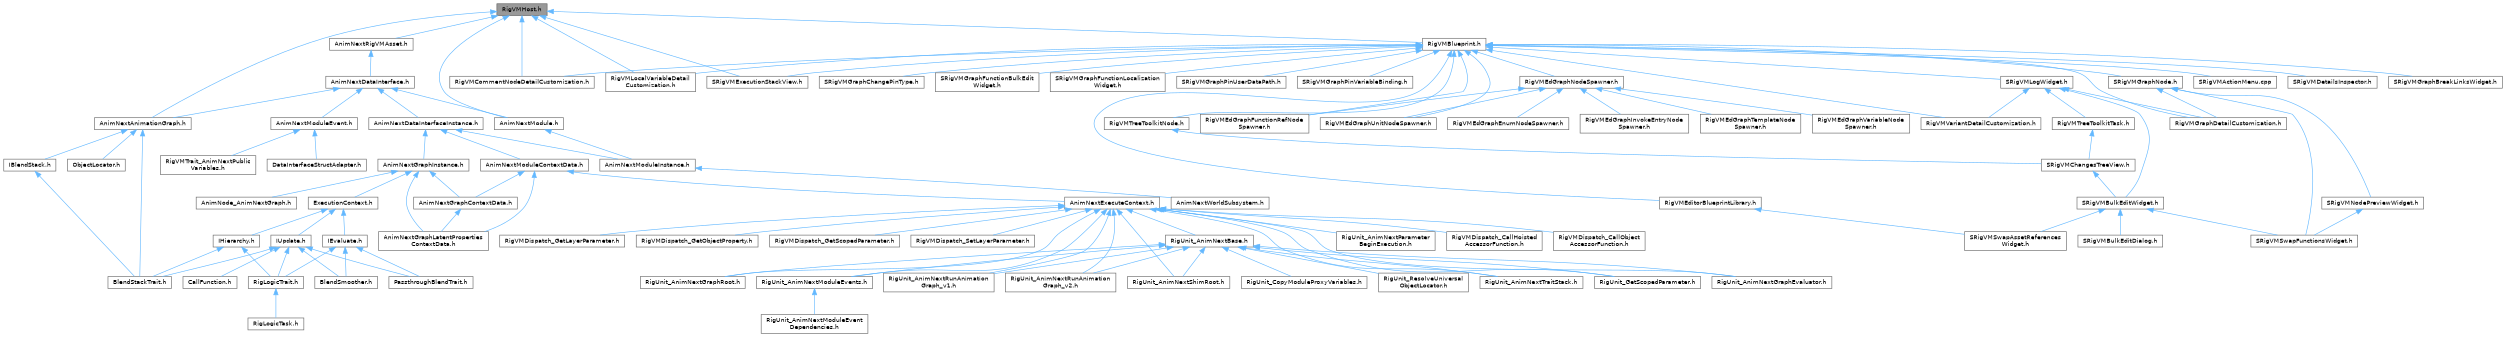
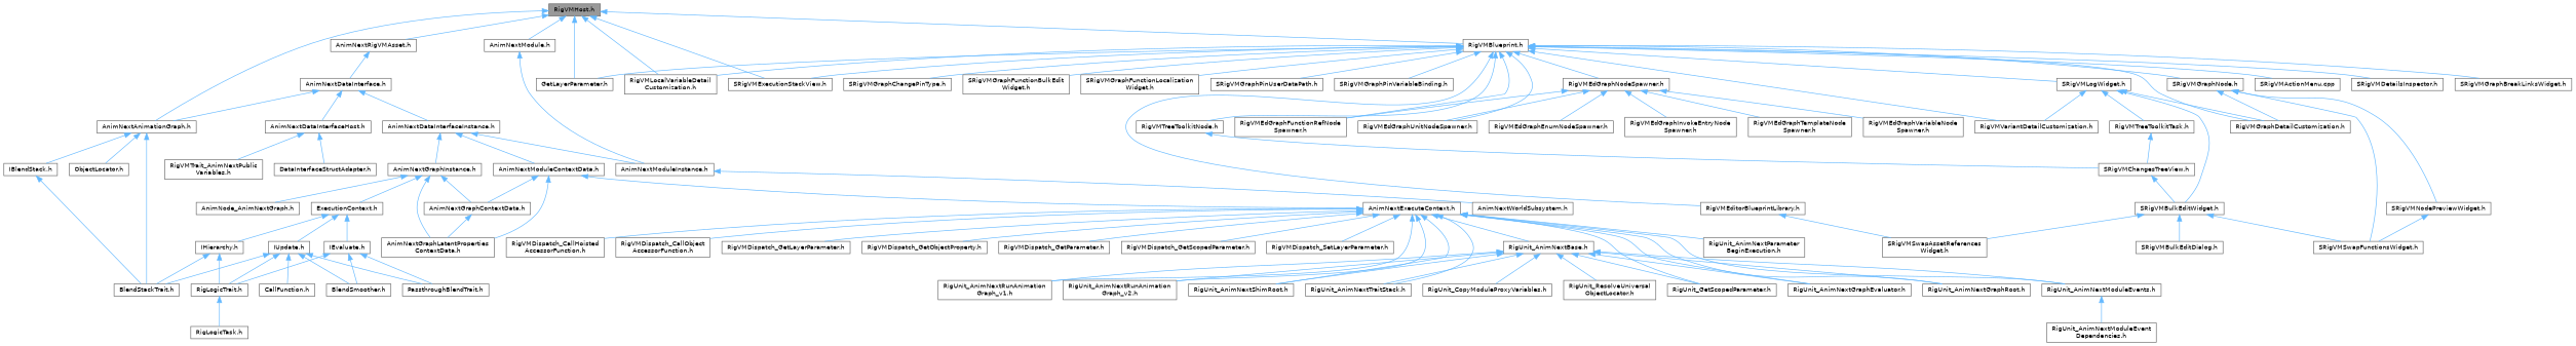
  digraph {
    node [color=grey40 fillcolor=white fontname=Helvetica fontsize=10 shape=box style=filled]
    edge [color=steelblue1 dir=back fontname=Helvetica fontsize=10 labelfontname=Helvetica labelfontsize=10 style=solid]
    n1 [color=gray40 fillcolor=grey60 fontcolor=black height=0.2 label="RigVMHost.h" width=0.4]
    n2 [height=0.2 label="AnimNextAnimationGraph.h" width=0.4]
    n3 [height=0.2 label="AnimNextModule.h" width=0.4]
    n4 [height=0.2 label="AnimNextRigVMAsset.h" width=0.4]
    n5 [height=0.2 label="RigVMBlueprint.h" width=0.4]
-   n6 [height=0.2 label="RigVMCommentNodeDetailCustomization.h" width=0.4]
+   n6 [height=0.2 label="GetLayerParameter.h" width=0.4]
    n7 [height=0.2 label="RigVMLocalVariableDetail\lCustomization.h" width=0.4]
    n8 [height=0.2 label="SRigVMExecutionStackView.h" width=0.4]
    n9 [height=0.2 label="ObjectLocator.h" width=0.4]
    n10 [height=0.2 label="BlendStackTrait.h" width=0.4]
    n11 [height=0.2 label="IBlendStack.h" width=0.4]
    n12 [height=0.2 label="AnimNextModuleInstance.h" width=0.4]
    n13 [height=0.2 label="AnimNextDataInterface.h" width=0.4]
    n14 [height=0.2 label="RigVMEdGraphFunctionRefNode\lSpawner.h" width=0.4]
    n15 [height=0.2 label="RigVMEdGraphNodeSpawner.h" width=0.4]
    n16 [height=0.2 label="RigVMEdGraphUnitNodeSpawner.h" width=0.4]
    n17 [height=0.2 label="RigVMEditorBlueprintLibrary.h" width=0.4]
    n18 [height=0.2 label="RigVMGraphDetailCustomization.h" width=0.4]
    n19 [height=0.2 label="RigVMTreeToolkitNode.h" width=0.4]
    n20 [height=0.2 label="RigVMVariantDetailCustomization.h" width=0.4]
    n21 [height=0.2 label="SRigVMActionMenu.cpp" width=0.4]
    n22 [height=0.2 label="SRigVMDetailsInspector.h" width=0.4]
    n23 [height=0.2 label="SRigVMGraphBreakLinksWidget.h" width=0.4]
    n24 [height=0.2 label="SRigVMGraphChangePinType.h" width=0.4]
    n25 [height=0.2 label="SRigVMGraphFunctionBulkEdit\lWidget.h" width=0.4]
    n26 [height=0.2 label="SRigVMGraphFunctionLocalization\lWidget.h" width=0.4]
    n27 [height=0.2 label="SRigVMGraphNode.h" width=0.4]
    n28 [height=0.2 label="SRigVMGraphPinUserDataPath.h" width=0.4]
    n29 [height=0.2 label="SRigVMGraphPinVariableBinding.h" width=0.4]
    n30 [height=0.2 label="SRigVMLogWidget.h" width=0.4]
    n31 [height=0.2 label="AnimNode_AnimNextGraph.h" width=0.4]
    n32 [height=0.2 label="AnimNextWorldSubsystem.h" width=0.4]
-   n33 [height=0.2 label="AnimNextModuleEvent.h" width=0.4]
+   n33 [height=0.2 label="AnimNextDataInterfaceHost.h" width=0.4]
    n34 [height=0.2 label="AnimNextDataInterfaceInstance.h" width=0.4]
    n35 [height=0.2 label="DataInterfaceStructAdapter.h" width=0.4]
    n36 [height=0.2 label="RigVMTrait_AnimNextPublic\lVariables.h" width=0.4]
    n37 [height=0.2 label="AnimNextGraphInstance.h" width=0.4]
    n38 [height=0.2 label="AnimNextModuleContextData.h" width=0.4]
    n39 [height=0.2 label="AnimNextGraphContextData.h" width=0.4]
    n40 [height=0.2 label="AnimNextGraphLatentProperties\lContextData.h" width=0.4]
    n41 [height=0.2 label="ExecutionContext.h" width=0.4]
    n42 [height=0.2 label="AnimNextExecuteContext.h" width=0.4]
    n43 [height=0.2 label="IEvaluate.h" width=0.4]
    n44 [height=0.2 label="IHierarchy.h" width=0.4]
    n45 [height=0.2 label="IUpdate.h" width=0.4]
    n46 [height=0.2 label="BlendSmoother.h" width=0.4]
    n47 [height=0.2 label="PassthroughBlendTrait.h" width=0.4]
    n48 [height=0.2 label="RigLogicTrait.h" width=0.4]
    n49 [height=0.2 label="CallFunction.h" width=0.4]
    n50 [height=0.2 label="RigLogicTask.h" width=0.4]
    n51 [height=0.2 label="RigUnit_AnimNextBase.h" width=0.4]
    n52 [height=0.2 label="RigUnit_GetScopedParameter.h" width=0.4]
    n53 [height=0.2 label="RigUnit_AnimNextGraphEvaluator.h" width=0.4]
    n54 [height=0.2 label="RigUnit_AnimNextGraphRoot.h" width=0.4]
    n55 [height=0.2 label="RigUnit_AnimNextModuleEvents.h" width=0.4]
    n56 [height=0.2 label="RigUnit_AnimNextRunAnimation\lGraph_v1.h" width=0.4]
    n57 [height=0.2 label="RigUnit_AnimNextRunAnimation\lGraph_v2.h" width=0.4]
    n58 [height=0.2 label="RigUnit_AnimNextShimRoot.h" width=0.4]
    n59 [height=0.2 label="RigUnit_AnimNextTraitStack.h" width=0.4]
    n60 [height=0.2 label="RigUnit_AnimNextParameter\lBeginExecution.h" width=0.4]
    n61 [height=0.2 label="RigVMDispatch_CallHoisted\lAccessorFunction.h" width=0.4]
    n62 [height=0.2 label="RigVMDispatch_CallObject\lAccessorFunction.h" width=0.4]
    n63 [height=0.2 label="RigVMDispatch_GetLayerParameter.h" width=0.4]
    n64 [height=0.2 label="RigVMDispatch_GetObjectProperty.h" width=0.4]
+   n65 [height=0.2 label="RigVMDispatch_GetParameter.h" width=0.4]
    n66 [height=0.2 label="RigVMDispatch_GetScopedParameter.h" width=0.4]
    n67 [height=0.2 label="RigVMDispatch_SetLayerParameter.h" width=0.4]
    n68 [height=0.2 label="RigUnit_CopyModuleProxyVariables.h" width=0.4]
    n69 [height=0.2 label="RigUnit_ResolveUniversal\lObjectLocator.h" width=0.4]
    n70 [height=0.2 label="RigUnit_AnimNextModuleEvent\lDependencies.h" width=0.4]
    n71 [height=0.2 label="RigVMEdGraphEnumNodeSpawner.h" width=0.4]
    n72 [height=0.2 label="RigVMEdGraphInvokeEntryNode\lSpawner.h" width=0.4]
    n73 [height=0.2 label="RigVMEdGraphTemplateNode\lSpawner.h" width=0.4]
    n74 [height=0.2 label="RigVMEdGraphVariableNode\lSpawner.h" width=0.4]
    n75 [height=0.2 label="SRigVMSwapAssetReferences\lWidget.h" width=0.4]
    n76 [height=0.2 label="SRigVMChangesTreeView.h" width=0.4]
    n77 [height=0.2 label="SRigVMSwapFunctionsWidget.h" width=0.4]
    n78 [height=0.2 label="SRigVMNodePreviewWidget.h" width=0.4]
    n79 [height=0.2 label="SRigVMBulkEditWidget.h" width=0.4]
    n80 [height=0.2 label="RigVMTreeToolkitTask.h" width=0.4]
    n81 [height=0.2 label="SRigVMBulkEditDialog.h" width=0.4]
    n1 -> n2
    n1 -> n3
    n1 -> n4
    n1 -> n5
    n1 -> n6
    n1 -> n7
    n1 -> n8
    n2 -> n9
    n2 -> n10
    n2 -> n11
    n3 -> n12
    n4 -> n13
    n5 -> n6
    n5 -> n7
    n5 -> n8
    n5 -> n14
    n5 -> n15
    n5 -> n16
    n5 -> n17
    n5 -> n18
    n5 -> n19
    n5 -> n20
    n5 -> n21
    n5 -> n22
    n5 -> n23
    n5 -> n24
    n5 -> n25
    n5 -> n26
    n5 -> n27
    n5 -> n28
    n5 -> n29
    n5 -> n30
    n11 -> n10
    n12 -> n32
    n13 -> n2
-   n13 -> n3
    n13 -> n33
    n13 -> n34
    n15 -> n14
    n15 -> n16
    n15 -> n71
    n15 -> n72
    n15 -> n73
    n15 -> n74
    n17 -> n75
    n19 -> n76
    n27 -> n18
    n27 -> n77
    n27 -> n78
    n30 -> n18
    n30 -> n20
    n30 -> n79
    n30 -> n80
    n33 -> n35
    n33 -> n36
    n34 -> n12
    n34 -> n37
    n34 -> n38
    n37 -> n31
    n37 -> n39
    n37 -> n40
    n37 -> n41
    n38 -> n39
    n38 -> n40
    n38 -> n42
    n39 -> n40
    n41 -> n43
    n41 -> n44
    n41 -> n45
    n42 -> n51
    n42 -> n52
    n42 -> n53
    n42 -> n54
    n42 -> n55
    n42 -> n56
    n42 -> n57
    n42 -> n58
    n42 -> n59
    n42 -> n60
    n42 -> n61
    n42 -> n62
    n42 -> n63
    n42 -> n64
+   n42 -> n65
    n42 -> n66
    n42 -> n67
    n43 -> n46
    n43 -> n47
    n43 -> n48
    n44 -> n10
    n44 -> n48
    n45 -> n10
    n45 -> n46
    n45 -> n47
    n45 -> n48
    n45 -> n49
    n48 -> n50
    n51 -> n52
    n51 -> n53
    n51 -> n54
    n51 -> n55
    n51 -> n56
    n51 -> n57
    n51 -> n58
    n51 -> n59
    n51 -> n68
    n51 -> n69
    n55 -> n70
    n76 -> n79
    n78 -> n77
    n79 -> n75
    n79 -> n77
    n79 -> n81
    n80 -> n76
  }
